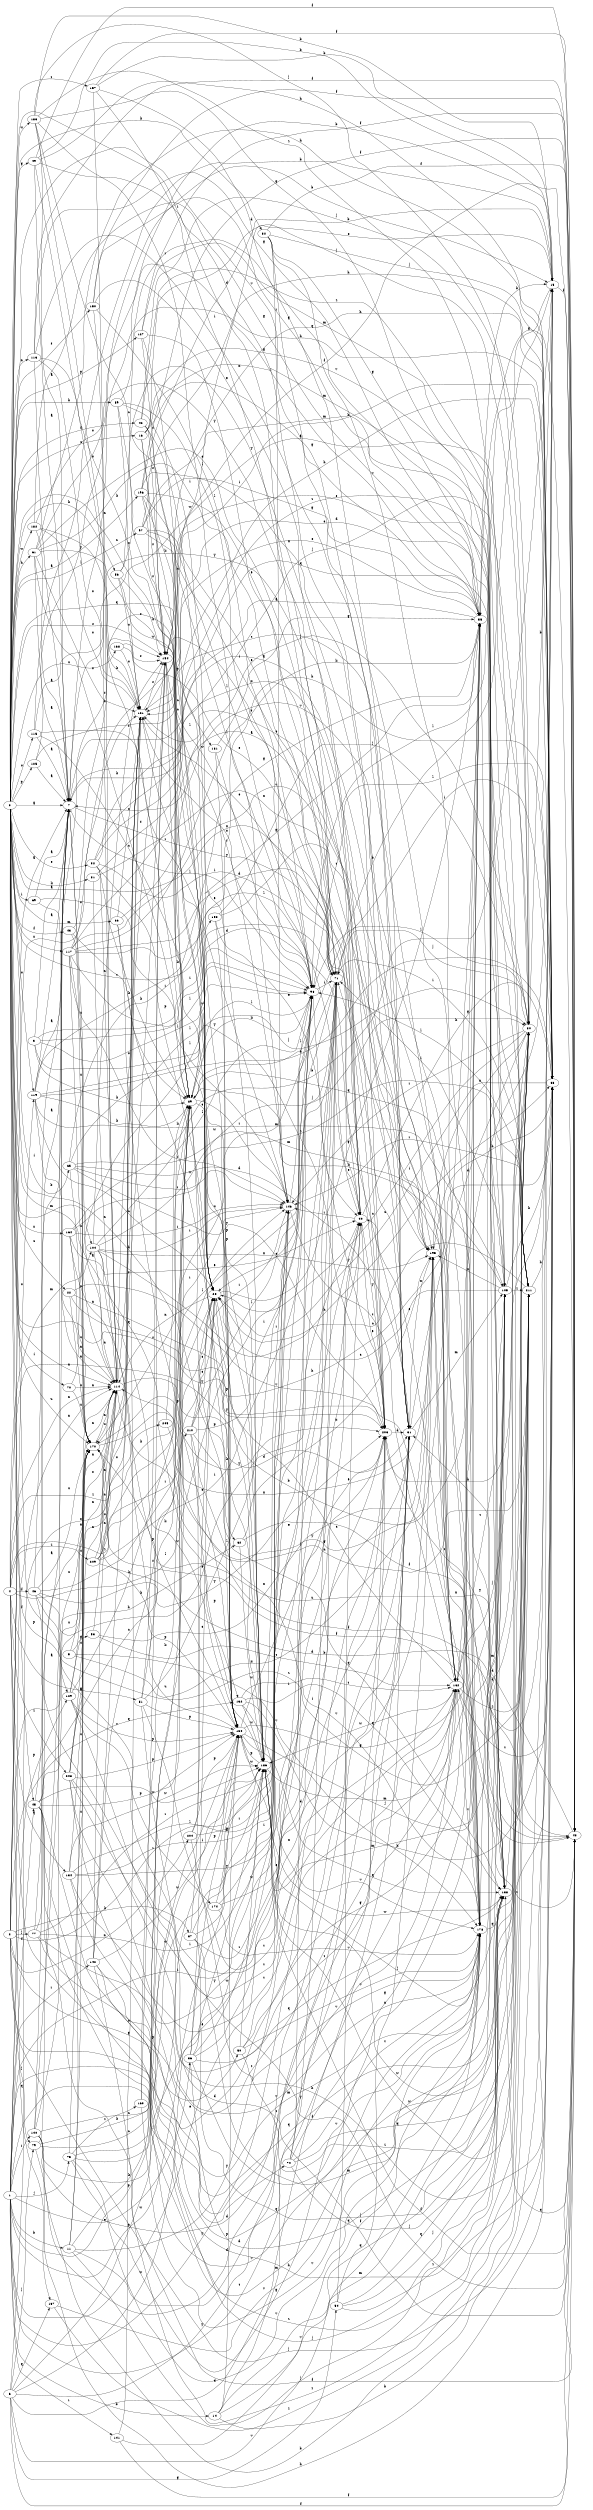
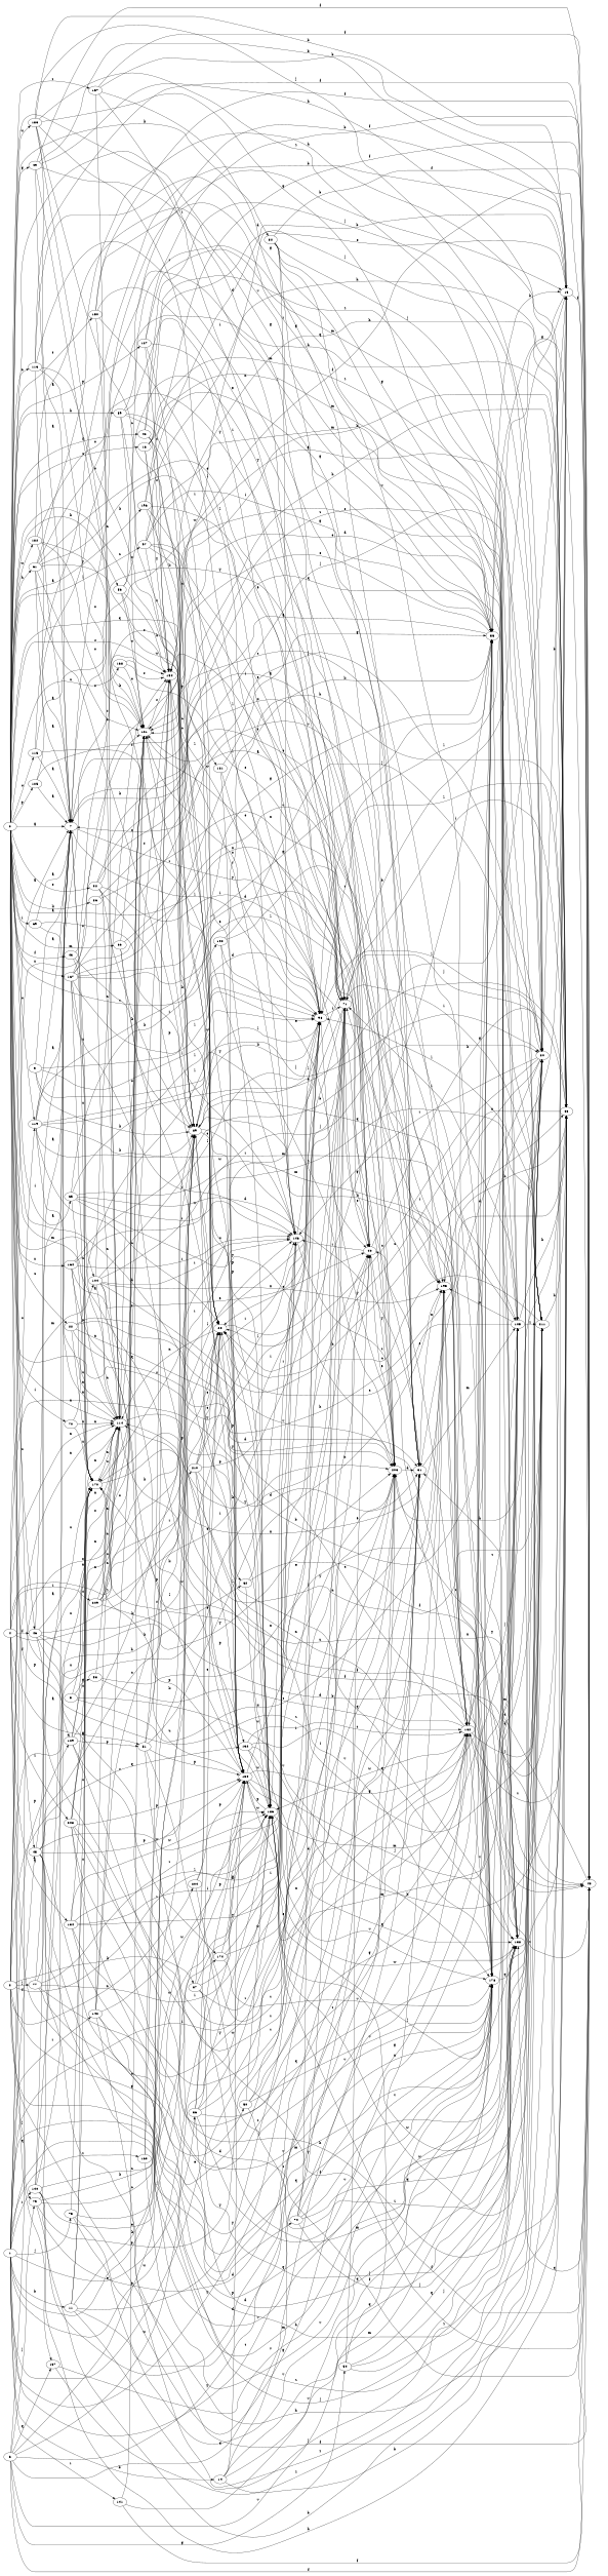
  strict digraph {
    rankdir=LR
    0
    7
    16
    22
    23
    32
    42
    43
    45
    49
    56
    59
    61
    62
    65
    69
    70
    71
-   81
+   81 [label=86]
    82
    97
    99
    104
    113
    114
    115
    119
    125
    127
    129
    131
    132
    150
    154
    157
    158
    164
-   167 [label=117]
+   167
    168
    170
    174
    178
    182
    183
    195
    196
    203
    98
    15
    89
    80
    105
    55
    211
    31
    63
    130
    138
    186
    48
    121
    40
    146
    162
    1
    11
    14
    36
    74
    75
    140
    141
    142
    160
    2
    50
    77
    79
    87
    204
    3
    4
    46
    51
    134
    137
-   205
    208
    209
    210
    5
    53
    6
    54
    0 -> 7 [label=a]
    0 -> 16 [label=c]
    0 -> 22 [label=c]
    0 -> 23 [label=c]
    0 -> 32 [label=e]
    0 -> 42 [label=f]
    0 -> 43 [label=f]
    0 -> 45 [label=f]
    0 -> 49 [label=g]
    0 -> 56 [label=h]
    0 -> 59 [label=h]
    0 -> 61 [label=h]
    0 -> 62 [label=h]
    0 -> 65 [label=i]
    0 -> 69 [label=i]
    0 -> 70 [label=i]
    0 -> 71 [label=i]
    0 -> 81 [label=k]
    0 -> 82 [label=k]
    0 -> 97 [label=l]
    0 -> 99 [label=m]
    0 -> 104 [label=m]
    0 -> 113 [label=n]
    0 -> 114 [label=n]
    0 -> 115 [label=o]
    0 -> 119 [label=o]
    0 -> 125 [label=p]
    0 -> 127 [label=p]
    0 -> 129 [label=p]
    0 -> 131 [label=q]
    0 -> 132 [label=q]
    0 -> 150 [label=s]
    0 -> 154 [label=s]
    0 -> 157 [label=t]
    0 -> 158 [label=t]
    0 -> 164 [label=u]
    0 -> 167 [label=u]
    0 -> 168 [label=u]
-   0 -> 170 [label=u]
+   0 -> 46 [label=u]
    0 -> 174 [label=v]
    0 -> 178 [label=v]
    0 -> 182 [label=w]
    0 -> 183 [label=w]
    0 -> 195 [label=x]
    0 -> 196 [label=y]
    0 -> 203 [label=y]
    7 -> 170 [label=u]
    7 -> 195 [label=x]
    7 -> 203 [label=y]
    7 -> 98 [label=l]
    7 -> 15 [label=b]
-   16 -> 154 [label=s]
+   16 -> 154 [label=y]
    16 -> 89 [label=k]
    16 -> 80 [label=j]
    16 -> 105 [label=m]
    16 -> 55 [label=g]
-   16 -> 211 [label=v]
+   16 -> 211 [label=z]
    22 -> 170 [label=u]
    22 -> 178 [label=v]
    22 -> 203 [label=y]
+   22 -> 31 [label=d]
    22 -> 63 [label=h]
    23 -> 114 [label=n]
    23 -> 55 [label=g]
    23 -> 130 [label=p]
    32 -> 71 [label=i]
    32 -> 114 [label=n]
    32 -> 89 [label=k]
    32 -> 211 [label=z]
    32 -> 63 [label=h]
    32 -> 130 [label=p]
    32 -> 138 [label=q]
    42 -> 23 [label=c]
    42 -> 154 [label=s]
    42 -> 80 [label=j]
    42 -> 211 [label=z]
    42 -> 186 [label=w]
    43 -> 170 [label=u]
    43 -> 98 [label=l]
    43 -> 89 [label=k]
    45 -> 7 [label=a]
    45 -> 23 [label=c]
    45 -> 114 [label=n]
    45 -> 105 [label=m]
    45 -> 211 [label=z]
    45 -> 130 [label=p]
    45 -> 138 [label=q]
    45 -> 186 [label=w]
    45 -> 48 [label=f]
    49 -> 7 [label=a]
    49 -> 15 [label=b]
    49 -> 31 [label=d]
    49 -> 63 [label=h]
    49 -> 48 [label=f]
    49 -> 121 [label=o]
    56 -> 154 [label=s]
    56 -> 203 [label=y]
    56 -> 89 [label=k]
    56 -> 138 [label=q]
    56 -> 121 [label=o]
    59 -> 98 [label=l]
    59 -> 15 [label=b]
    59 -> 130 [label=p]
    59 -> 186 [label=w]
    59 -> 121 [label=o]
    61 -> 7 [label=a]
    61 -> 71 [label=i]
    61 -> 89 [label=k]
-   61 -> 55 [label=g]
+   61 -> 55 [label=m]
    61 -> 63 [label=h]
    61 -> 186 [label=w]
    61 -> 121 [label=o]
    61 -> 40 [label=e]
    62 -> 195 [label=x]
    62 -> 186 [label=w]
    62 -> 48 [label=f]
    65 -> 170 [label=u]
    65 -> 203 [label=y]
    65 -> 98 [label=l]
    65 -> 105 [label=m]
    65 -> 55 [label=g]
    65 -> 31 [label=d]
    65 -> 146 [label=r]
    69 -> 7 [label=a]
    69 -> 114 [label=n]
    69 -> 146 [label=r]
    70 -> 114 [label=n]
    70 -> 170 [label=u]
    70 -> 98 [label=l]
    71 -> 23 [label=c]
    71 -> 154 [label=s]
    71 -> 170 [label=u]
    71 -> 80 [label=j]
    71 -> 121 [label=o]
    71 -> 40 [label=e]
    81 -> 114 [label=n]
    81 -> 195 [label=x]
    81 -> 80 [label=j]
    82 -> 178 [label=v]
-   82 -> 63 [label=j]
+   82 -> 80 [label=j]
    82 -> 55 [label=g]
    82 -> 31 [label=d]
    82 -> 48 [label=f]
    82 -> 146 [label=r]
    97 -> 71 [label=i]
-   196 -> 154 [label=s]
+   97 -> 154 [label=s]
    97 -> 98 [label=l]
    97 -> 105 [label=m]
    97 -> 55 [label=g]
    97 -> 63 [label=h]
    97 -> 40 [label=e]
    99 -> 178 [label=v]
    99 -> 130 [label=p]
    99 -> 186 [label=w]
    99 -> 121 [label=o]
    104 -> 114 [label=n]
    104 -> 154 [label=s]
    104 -> 195 [label=x]
    104 -> 98 [label=l]
    104 -> 80 [label=j]
    104 -> 63 [label=h]
    104 -> 130 [label=p]
    104 -> 186 [label=w]
    104 -> 146 [label=r]
    113 -> 7 [label=a]
    113 -> 195 [label=x]
    113 -> 89 [label=k]
    113 -> 55 [label=g]
    113 -> 48 [label=f]
    113 -> 121 [label=o]
    114 -> 7 [label=a]
    114 -> 154 [label=s]
    114 -> 170 [label=u]
    114 -> 31 [label=d]
    114 -> 48 [label=f]
    114 -> 121 [label=o]
    115 -> 7 [label=a]
-   115 -> 23 [label=c]
    115 -> 203 [label=y]
    115 -> 15 [label=b]
    115 -> 146 [label=r]
    119 -> 7 [label=a]
    119 -> 23 [label=c]
    119 -> 114 [label=n]
    119 -> 154 [label=s]
    119 -> 89 [label=k]
    119 -> 80 [label=j]
    119 -> 105 [label=m]
    119 -> 55 [label=g]
    119 -> 63 [label=h]
    125 -> 7 [label=a]
    125 -> 63 [label=h]
    125 -> 162 [label=t]
    127 -> 23 [label=c]
    127 -> 71 [label=i]
    127 -> 154 [label=s]
    127 -> 105 [label=m]
    127 -> 48 [label=f]
    129 -> 114 [label=n]
    129 -> 170 [label=u]
    129 -> 89 [label=k]
    129 -> 63 [label=h]
-   129 -> 130 [label=p]
+   129 -> 51 [label=p]
    129 -> 162 [label=t]
    131 -> 98 [label=l]
    131 -> 55 [label=g]
    131 -> 130 [label=p]
    132 -> 178 [label=v]
    132 -> 63 [label=h]
    132 -> 138 [label=q]
    132 -> 186 [label=w]
    132 -> 162 [label=t]
    150 -> 114 [label=n]
    150 -> 98 [label=l]
    150 -> 55 [label=g]
    150 -> 48 [label=f]
    150 -> 40 [label=e]
    154 -> 89 [label=k]
    154 -> 63 [label=h]
    154 -> 186 [label=w]
    154 -> 146 [label=r]
    157 -> 71 [label=i]
    157 -> 114 [label=n]
    157 -> 15 [label=b]
    157 -> 31 [label=d]
    157 -> 48 [label=f]
    158 -> 80 [label=j]
    158 -> 130 [label=p]
    158 -> 40 [label=e]
    158 -> 162 [label=t]
    164 -> 170 [label=u]
    164 -> 15 [label=b]
    164 -> 211 [label=z]
    164 -> 130 [label=p]
    164 -> 40 [label=e]
    164 -> 146 [label=r]
    167 -> 114 [label=n]
    167 -> 170 [label=u]
    167 -> 178 [label=v]
    167 -> 98 [label=l]
    167 -> 80 [label=j]
    167 -> 31 [label=d]
    167 -> 63 [label=h]
    167 -> 48 [label=f]
    167 -> 40 [label=e]
    167 -> 146 [label=r]
    168 -> 154 [label=s]
    168 -> 121 [label=o]
    168 -> 40 [label=e]
    170 -> 114 [label=n]
    170 -> 195 [label=x]
    170 -> 203 [label=y]
    170 -> 48 [label=f]
    174 -> 178 [label=v]
    174 -> 31 [label=d]
    174 -> 130 [label=p]
    174 -> 40 [label=e]
    178 -> 71 [label=i]
    178 -> 195 [label=x]
    178 -> 105 [label=m]
    178 -> 138 [label=q]
    182 -> 7 [label=a]
    182 -> 203 [label=y]
    182 -> 89 [label=k]
    182 -> 55 [label=g]
    182 -> 121 [label=o]
    183 -> 7 [label=a]
    183 -> 23 [label=c]
    183 -> 15 [label=b]
    183 -> 80 [label=j]
    183 -> 211 [label=z]
    183 -> 138 [label=q]
    183 -> 121 [label=o]
    183 -> 146 [label=r]
    195 -> 7 [label=a]
    195 -> 63 [label=h]
    195 -> 162 [label=t]
    196 -> 23 [label=c]
-   196 -> 195 [label=x]
    196 -> 98 [label=l]
    196 -> 15 [label=b]
    196 -> 48 [label=f]
    196 -> 40 [label=e]
    203 -> 31 [label=d]
    203 -> 63 [label=h]
    203 -> 40 [label=e]
    98 -> 71 [label=i]
    98 -> 203 [label=y]
    98 -> 89 [label=k]
    98 -> 121 [label=o]
    15 -> 98 [label=l]
    15 -> 48 [label=f]
    15 -> 121 [label=o]
    89 -> 23 [label=c]
    89 -> 98 [label=l]
    89 -> 15 [label=b]
    89 -> 130 [label=p]
    89 -> 138 [label=q]
    89 -> 146 [label=r]
    80 -> 7 [label=a]
    80 -> 23 [label=c]
    80 -> 195 [label=x]
    80 -> 98 [label=l]
    80 -> 15 [label=b]
    80 -> 31 [label=d]
    80 -> 146 [label=r]
    105 -> 23 [label=c]
    105 -> 71 [label=i]
    105 -> 154 [label=s]
    105 -> 195 [label=x]
    105 -> 211 [label=z]
    105 -> 63 [label=h]
    105 -> 162 [label=t]
    55 -> 7 [label=a]
    55 -> 15 [label=b]
    55 -> 89 [label=k]
    55 -> 138 [label=q]
    55 -> 121 [label=o]
    211 -> 23 [label=c]
    211 -> 71 [label=i]
    211 -> 114 [label=n]
    211 -> 170 [label=u]
    211 -> 98 [label=l]
    211 -> 63 [label=h]
    211 -> 186 [label=w]
-   211 -> 146 [label=r]
    31 -> 195 [label=x]
    31 -> 105 [label=m]
    31 -> 121 [label=o]
    63 -> 23 [label=c]
    63 -> 71 [label=i]
    63 -> 98 [label=l]
    63 -> 186 [label=w]
    63 -> 162 [label=t]
    130 -> 170 [label=u]
    130 -> 203 [label=y]
    130 -> 80 [label=j]
    130 -> 105 [label=m]
    130 -> 55 [label=g]
    130 -> 138 [label=q]
    130 -> 186 [label=w]
    138 -> 89 [label=k]
    138 -> 80 [label=j]
    138 -> 186 [label=w]
    138 -> 121 [label=o]
    186 -> 89 [label=k]
    186 -> 80 [label=j]
    186 -> 105 [label=m]
    186 -> 130 [label=p]
    186 -> 48 [label=f]
    186 -> 146 [label=r]
    48 -> 203 [label=y]
    48 -> 55 [label=g]
    48 -> 31 [label=d]
    48 -> 138 [label=q]
    48 -> 162 [label=t]
    121 -> 154 [label=s]
    121 -> 63 [label=h]
    121 -> 186 [label=w]
    40 -> 203 [label=y]
    40 -> 63 [label=h]
    40 -> 146 [label=r]
    146 -> 98 [label=l]
    146 -> 162 [label=t]
    162 -> 7 [label=a]
    162 -> 23 [label=c]
+   162 -> 114 [label=n]
    162 -> 178 [label=v]
    162 -> 80 [label=j]
    162 -> 55 [label=g]
    162 -> 211 [label=z]
    162 -> 186 [label=w]
    162 -> 40 [label=e]
    1 -> 45 [label=f]
    1 -> 71 [label=i]
    1 -> 114 [label=n]
    1 -> 129 [label=p]
    1 -> 178 [label=v]
    1 -> 203 [label=y]
    1 -> 130 [label=p]
    1 -> 186 [label=w]
    1 -> 40 [label=e]
    1 -> 162 [label=t]
    1 -> 11 [label=b]
    1 -> 14 [label=b]
    1 -> 36 [label=e]
    1 -> 74 [label=j]
    1 -> 75 [label=j]
    1 -> 140 [label=r]
    1 -> 141 [label=r]
    1 -> 142 [label=r]
-   75 -> 160 [label=t]
+   1 -> 160 [label=t]
    11 -> 114 [label=n]
    11 -> 170 [label=u]
    11 -> 203 [label=y]
    11 -> 89 [label=k]
    11 -> 80 [label=j]
    11 -> 31 [label=d]
    14 -> 203 [label=y]
    14 -> 15 [label=b]
    14 -> 105 [label=m]
    14 -> 130 [label=p]
    14 -> 138 [label=q]
    36 -> 23 [label=c]
    36 -> 178 [label=v]
    36 -> 130 [label=p]
    36 -> 138 [label=q]
    36 -> 186 [label=w]
    36 -> 40 [label=e]
    36 -> 146 [label=r]
    36 -> 162 [label=t]
    74 -> 71 [label=i]
    74 -> 178 [label=v]
    74 -> 98 [label=l]
    74 -> 80 [label=j]
    74 -> 55 [label=g]
    74 -> 138 [label=q]
    75 -> 170 [label=u]
    75 -> 178 [label=v]
    75 -> 55 [label=g]
-   75 -> 130 [label=p]
    75 -> 186 [label=w]
    140 -> 7 [label=a]
    140 -> 23 [label=c]
    140 -> 170 [label=u]
    140 -> 15 [label=b]
    140 -> 31 [label=d]
    140 -> 63 [label=h]
    140 -> 121 [label=o]
-   140 -> 40 [label=e]
+   140 -> 174 [label=e]
    141 -> 178 [label=v]
    141 -> 48 [label=f]
    141 -> 121 [label=o]
    142 -> 114 [label=n]
    142 -> 89 [label=k]
    142 -> 80 [label=j]
    142 -> 211 [label=z]
    142 -> 186 [label=w]
    142 -> 121 [label=o]
    142 -> 162 [label=t]
    160 -> 154 [label=s]
    160 -> 178 [label=v]
    160 -> 89 [label=k]
    2 -> 7 [label=a]
    2 -> 62 [label=h]
    2 -> 119 [label=o]
    2 -> 132 [label=q]
    2 -> 31 [label=d]
-   2 -> 63 [label=j]
+   2 -> 63 [label=h]
    2 -> 121 [label=o]
    2 -> 146 [label=r]
    2 -> 50 [label=g]
    2 -> 77 [label=j]
    2 -> 79 [label=j]
    2 -> 87 [label=k]
    2 -> 204 [label=n]
    50 -> 71 [label=i]
    50 -> 178 [label=v]
    50 -> 55 [label=g]
    50 -> 211 [label=z]
    50 -> 186 [label=w]
-   77 -> 7 [label=b]
+   77 -> 7 [label=a]
    77 -> 71 [label=i]
    77 -> 170 [label=u]
    77 -> 203 [label=y]
    77 -> 146 [label=r]
    77 -> 162 [label=t]
    79 -> 7 [label=a]
    79 -> 23 [label=c]
+   79 -> 203 [label=y]
    79 -> 89 [label=k]
    79 -> 31 [label=d]
    87 -> 23 [label=c]
    87 -> 71 [label=i]
    87 -> 80 [label=j]
    87 -> 105 [label=m]
    87 -> 31 [label=d]
    87 -> 186 [label=w]
    204 -> 23 [label=c]
    204 -> 178 [label=v]
    204 -> 130 [label=p]
-   204 -> 146 [label=r]
    3 -> 7 [label=a]
-   3 -> 71 [label=i]
+   59 -> 71 [label=i]
    3 -> 203 [label=y]
    3 -> 98 [label=l]
    3 -> 89 [label=k]
    3 -> 31 [label=d]
    4 -> 104 [label=m]
    4 -> 114 [label=n]
    4 -> 98 [label=l]
    4 -> 15 [label=b]
    4 -> 63 [label=h]
    4 -> 46 [label=f]
    4 -> 51 [label=g]
    4 -> 134 [label=q]
    4 -> 137 [label=q]
-   4 -> 205 [label=z]
    4 -> 208 [label=z]
    4 -> 209 [label=z]
    4 -> 210 [label=z]
    46 -> 7 [label=a]
    46 -> 170 [label=u]
    46 -> 203 [label=y]
    46 -> 211 [label=z]
    46 -> 48 [label=f]
    46 -> 40 [label=e]
    46 -> 146 [label=r]
    51 -> 154 [label=s]
    51 -> 195 [label=x]
    51 -> 98 [label=l]
    51 -> 89 [label=k]
    51 -> 130 [label=p]
    51 -> 48 [label=f]
    134 -> 71 [label=i]
    134 -> 170 [label=u]
    134 -> 203 [label=y]
    134 -> 98 [label=l]
    134 -> 138 [label=q]
    134 -> 186 [label=w]
    134 -> 162 [label=t]
    137 -> 178 [label=v]
    137 -> 211 [label=z]
-   205 -> 89 [label=k]
-   205 -> 55 [label=g]
    208 -> 114 [label=n]
    208 -> 170 [label=u]
    208 -> 178 [label=v]
    208 -> 105 [label=m]
    208 -> 130 [label=p]
    208 -> 138 [label=q]
    208 -> 121 [label=o]
    208 -> 162 [label=t]
    209 -> 71 [label=i]
    209 -> 114 [label=n]
    209 -> 154 [label=s]
    209 -> 98 [label=l]
    209 -> 15 [label=b]
    209 -> 89 [label=k]
    209 -> 146 [label=r]
    210 -> 23 [label=c]
    210 -> 71 [label=i]
    210 -> 178 [label=v]
    210 -> 98 [label=l]
    210 -> 130 [label=p]
    210 -> 138 [label=q]
    210 -> 146 [label=r]
    5 -> 114 [label=n]
    5 -> 178 [label=v]
    5 -> 195 [label=x]
    5 -> 53 [label=g]
    53 -> 114 [label=n]
    53 -> 195 [label=x]
    53 -> 162 [label=t]
    6 -> 178 [label=v]
    6 -> 203 [label=y]
    6 -> 31 [label=d]
    6 -> 130 [label=p]
    6 -> 186 [label=w]
    6 -> 48 [label=f]
    6 -> 121 [label=o]
    6 -> 79 [label=j]
    6 -> 137 [label=q]
    6 -> 54 [label=g]
    54 -> 195 [label=x]
    54 -> 80 [label=j]
    54 -> 211 [label=z]
    54 -> 138 [label=q]
    54 -> 40 [label=e]
  }
